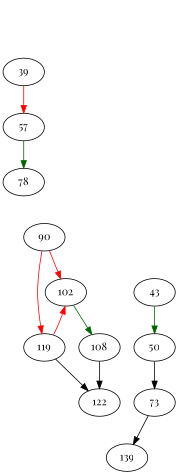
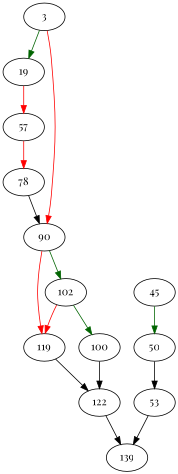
  strict digraph {
    fontname="Playfair Display"
    node [fontname="Playfair Display"]
    edge [fontname="Playfair Display"]
-   19 [label=39]
+   3 [entry=true]
+   19
    90
    57
    102
    119
-   45 [label=43]
+   45
    50
    78
-   108
+   108 [label=100]
    122
-   53 [label=73]
+   53
    139
+   3 -> 19 [color=darkgreen cond=true]
+   3 -> 90 [color=red cond=false]
    19 -> 57 [color=red cond=false]
-   90 -> 102 [color=red cond=true]
+   90 -> 102 [color=darkgreen cond=true]
    90 -> 119 [color=red cond=false]
-   57 -> 78 [color=darkgreen cond=false]
-   119 -> 102 [color=red cond=false]
+   57 -> 78 [color=red cond=false]
+   102 -> 119 [color=red cond=false]
    102 -> 108 [color=darkgreen cond=true]
    119 -> 122
    45 -> 50 [color=darkgreen cond=true]
    50 -> 53
+   78 -> 90
    108 -> 122
+   122 -> 139
    53 -> 139
  }
